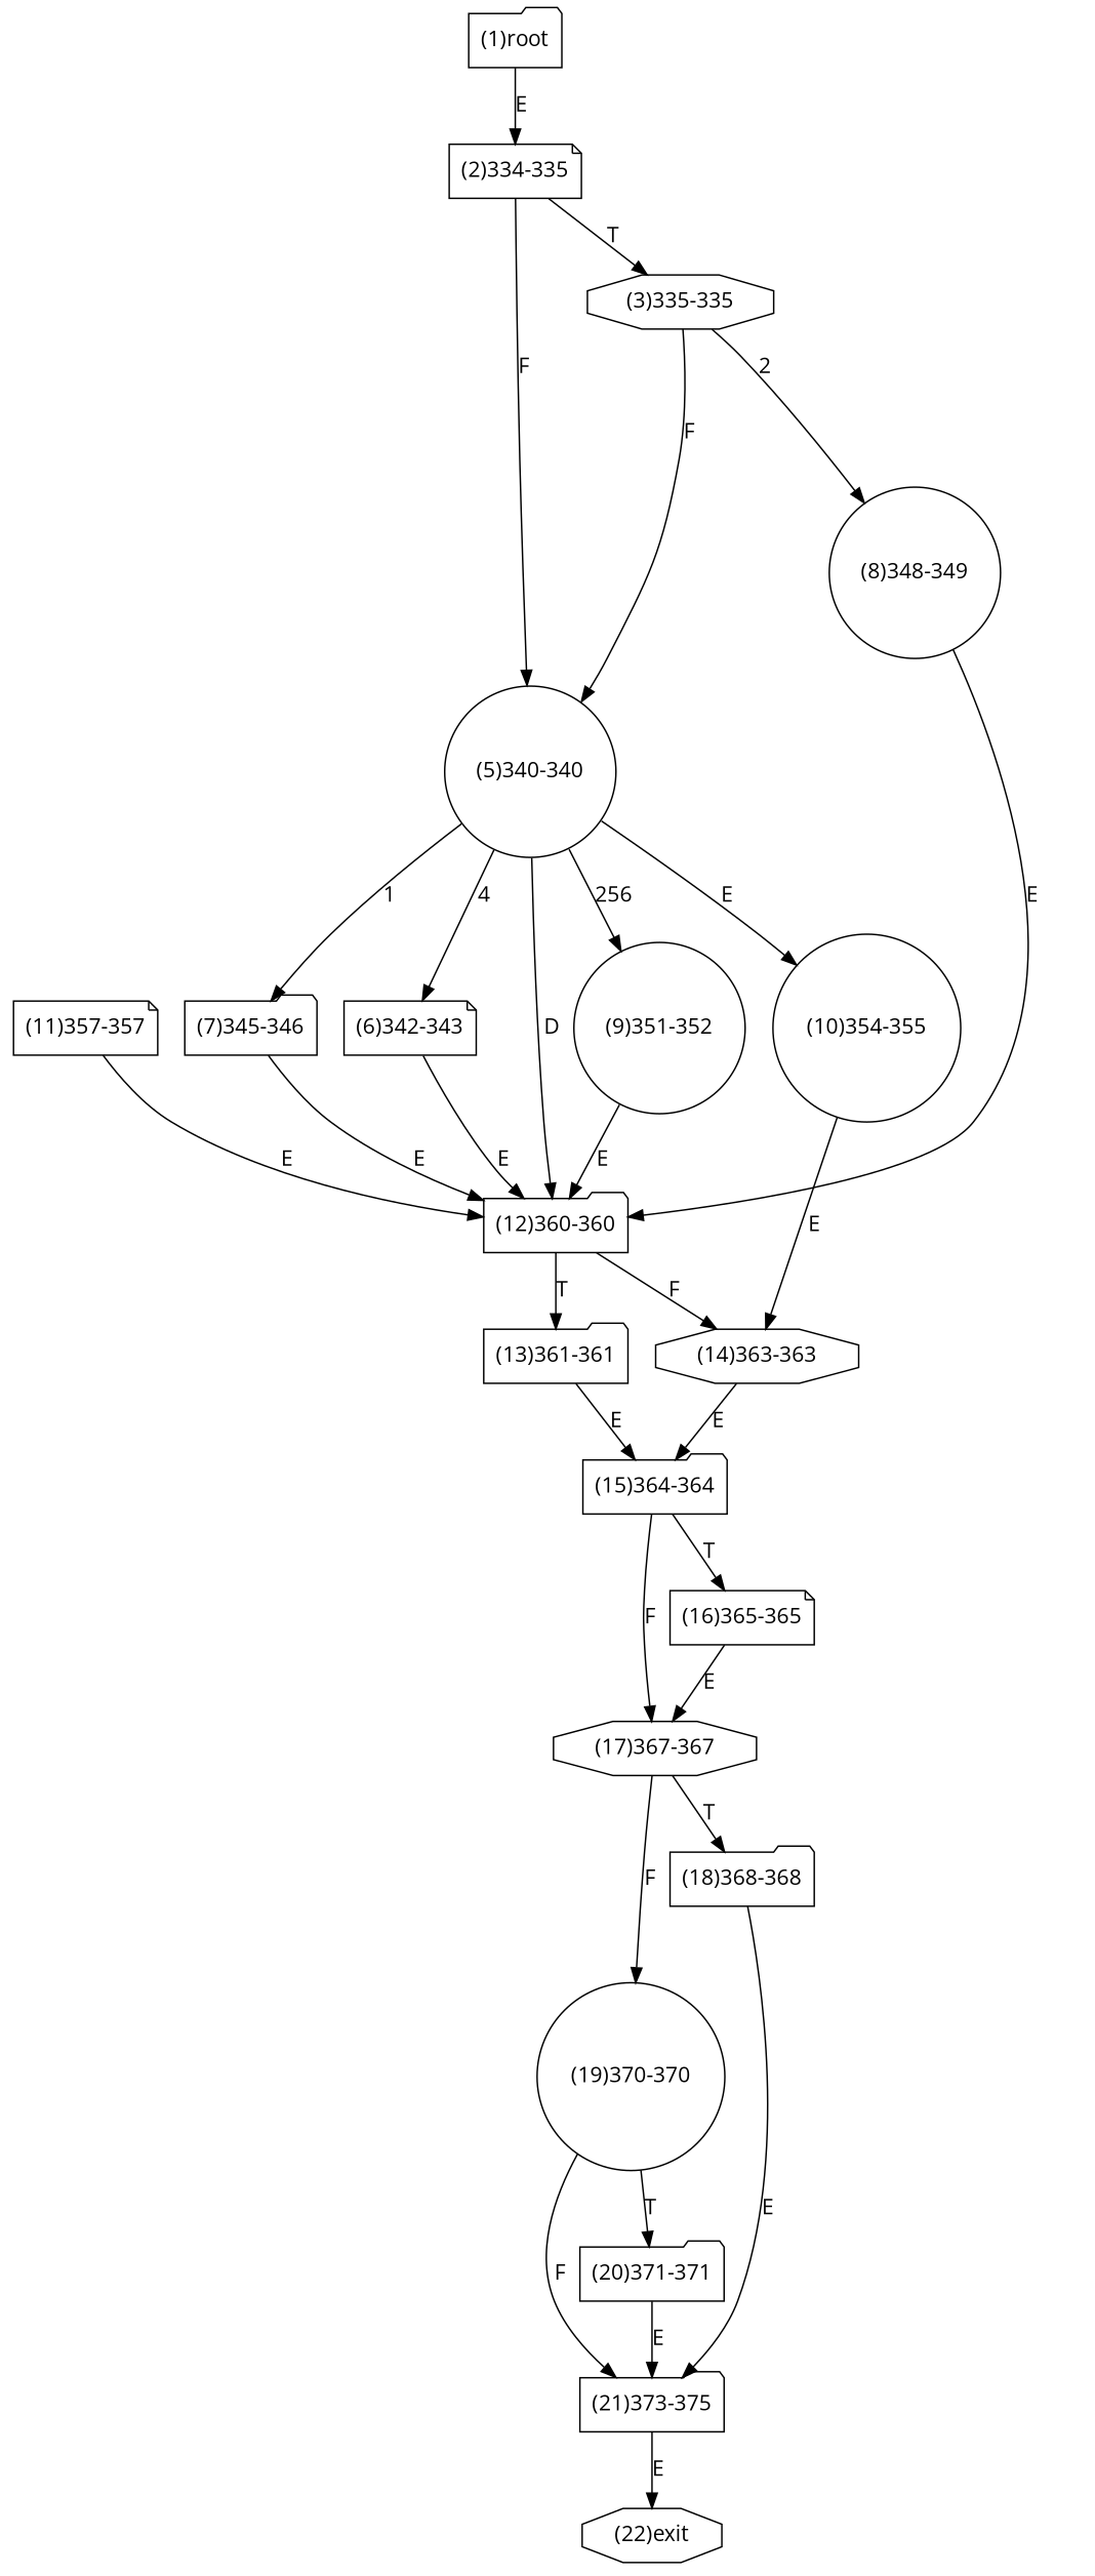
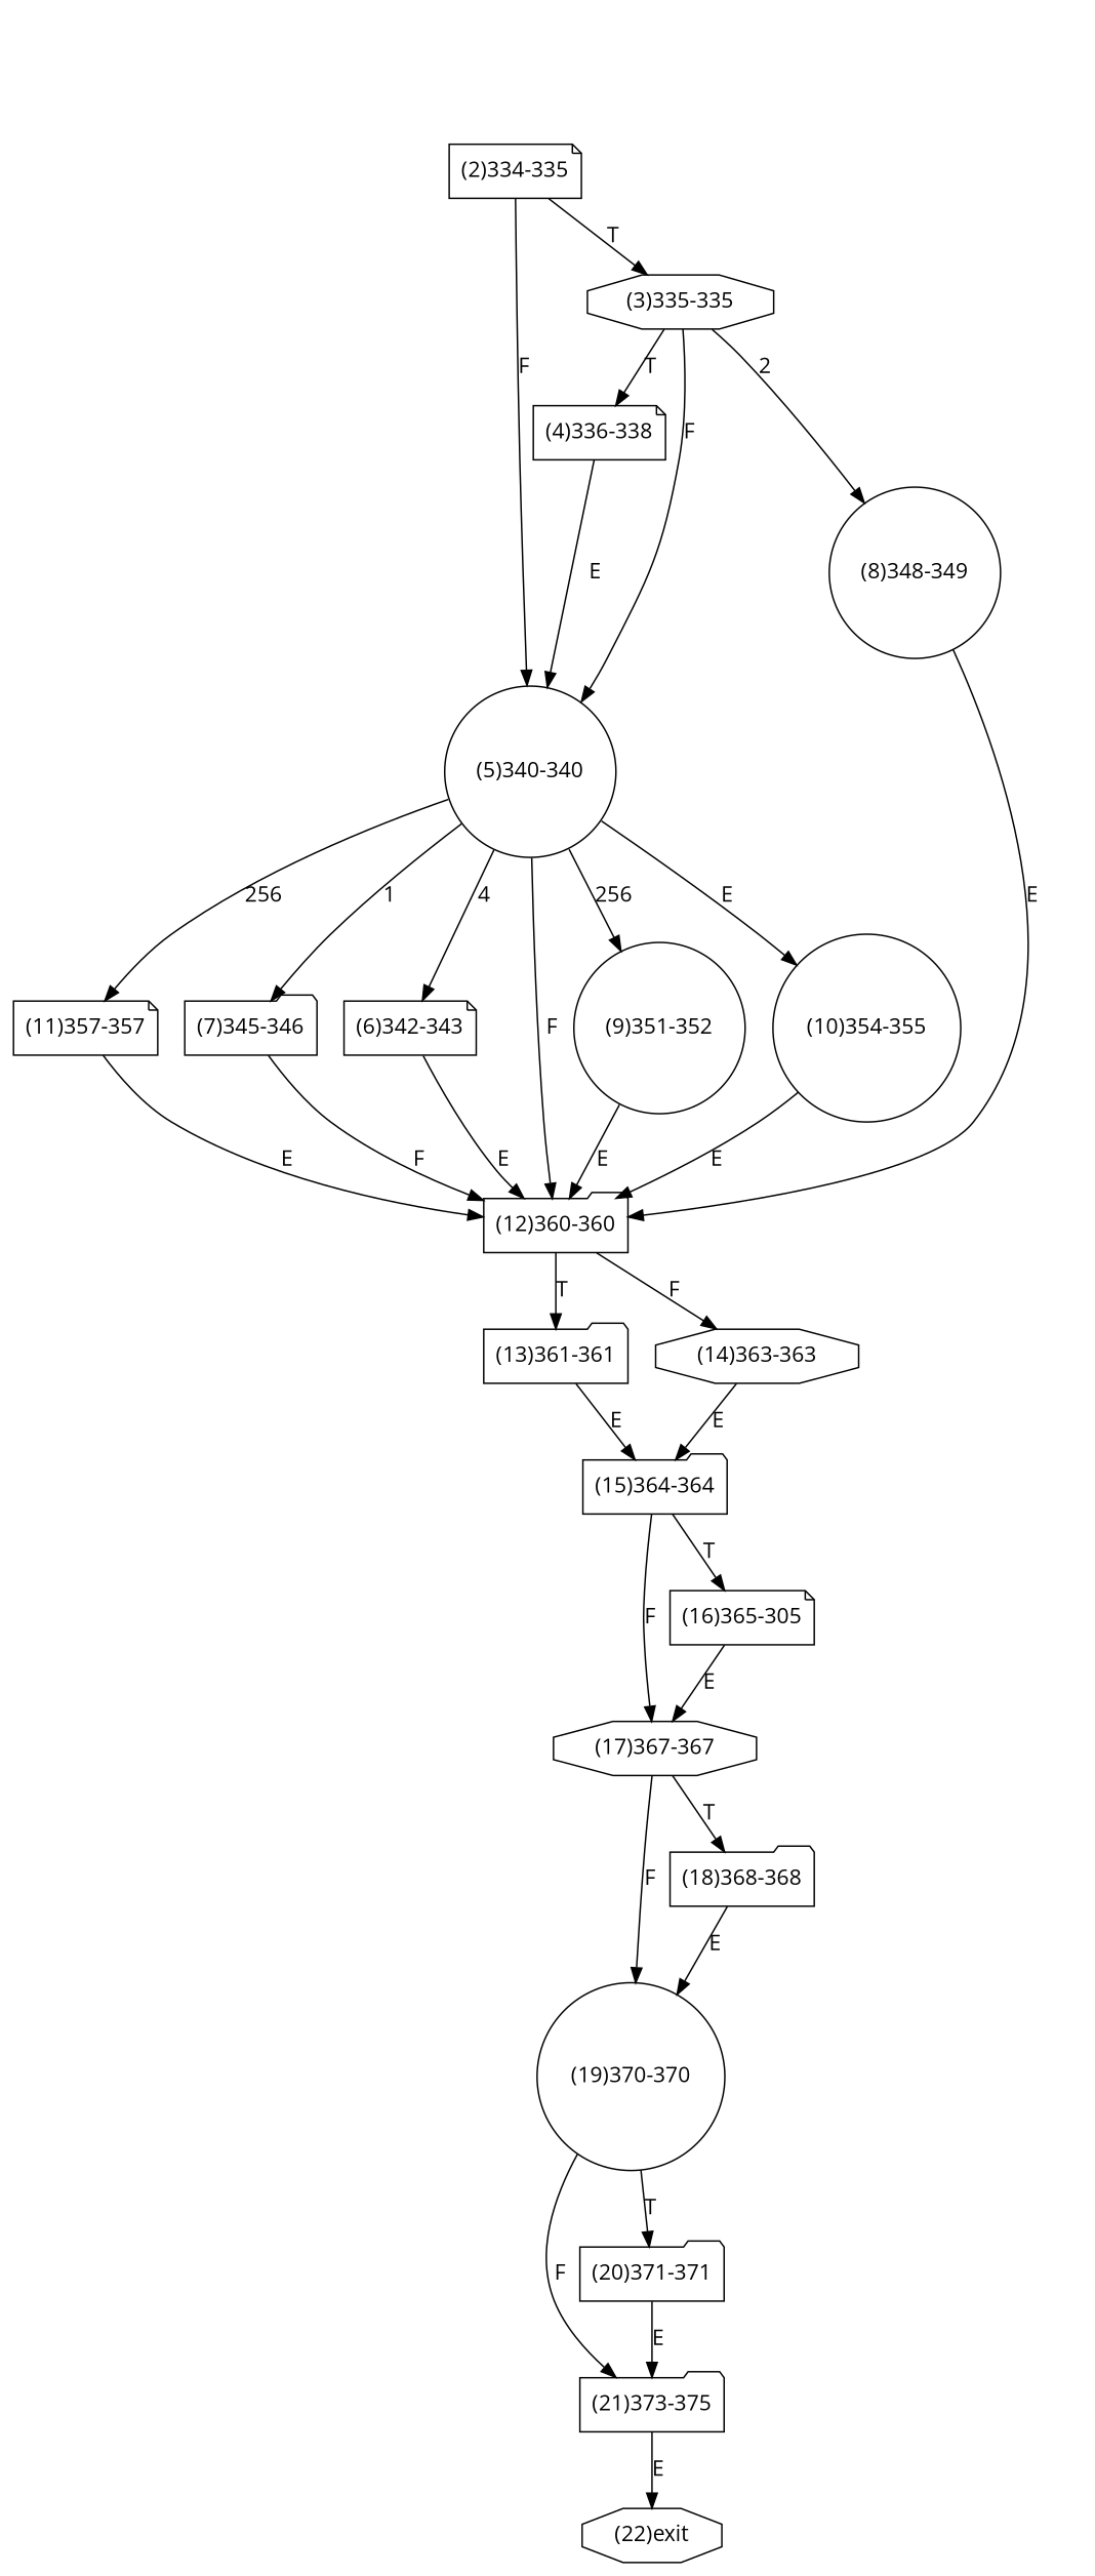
  digraph {
    fontname="Open Sans"
    node [fontname="Open Sans" shape=folder]
    edge [fontname="Open Sans"]
-   n1 [label="(1)root"]
    n2 [label="(2)334-335" shape=note]
    n3 [label="(3)335-335" shape=octagon]
    n4 [label="(5)340-340" shape=circle]
+   n5 [label="(4)336-338" shape=note]
    n6 [label="(8)348-349" shape=circle]
    n7 [label="(6)342-343" shape=note]
    n8 [label="(7)345-346"]
    n9 [label="(9)351-352" shape=circle]
    n10 [label="(10)354-355" shape=circle]
    n11 [label="(11)357-357" shape=note]
    n12 [label="(12)360-360"]
    n13 [label="(13)361-361"]
    n14 [label="(14)363-363" shape=octagon]
    n15 [label="(15)364-364"]
    n16 [label="(17)367-367" shape=octagon]
-   n17 [label="(16)365-365" shape=note]
+   n17 [label="(16)365-305" shape=note]
    n18 [label="(19)370-370" shape=circle]
    n19 [label="(18)368-368"]
    n20 [label="(21)373-375"]
    n21 [label="(20)371-371"]
    n22 [label="(22)exit" shape=octagon]
-   n1 -> n2 [label=E]
    n2 -> n3 [label=T]
    n2 -> n4 [label=F]
    n3 -> n4 [label=F]
+   n3 -> n5 [label=T]
    n3 -> n6 [label=2]
    n4 -> n7 [label=4]
    n4 -> n8 [label=1]
    n4 -> n9 [label=256]
    n4 -> n10 [label=E]
-   n4 -> n12 [label=D]
+   n4 -> n11 [label=256]
+   n4 -> n12 [label=F]
+   n5 -> n4 [label=E]
    n6 -> n12 [label=E]
    n7 -> n12 [label=E]
-   n8 -> n12 [label=E]
+   n8 -> n12 [label=F]
    n9 -> n12 [label=E]
-   n10 -> n14 [label=E]
+   n10 -> n12 [label=E]
    n11 -> n12 [label=E]
    n12 -> n13 [label=T]
    n12 -> n14 [label=F]
    n13 -> n15 [label=E]
    n14 -> n15 [label=E]
    n15 -> n16 [label=F]
    n15 -> n17 [label=T]
    n16 -> n18 [label=F]
    n16 -> n19 [label=T]
    n17 -> n16 [label=E]
    n18 -> n20 [label=F]
    n18 -> n21 [label=T]
-   n19 -> n20 [label=E]
+   n19 -> n18 [label=E]
    n20 -> n22 [label=E]
    n21 -> n20 [label=E]
  }
